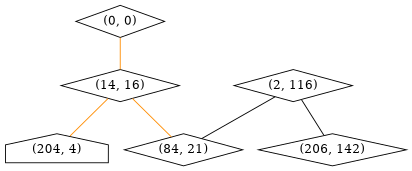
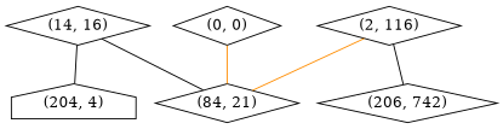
  graph {
    node [shape=diamond]
    edge [color=black weight=1]
    "(0, 0)"
    "(14, 16)"
    n3 [label="(84, 21)"]
    "(204, 4)" [shape=house]
    n5 [label="(2, 116)"]
-   "(206, 142)"
-   "(0, 0)" -- "(14, 16)" [color=darkorange weight=4]
-   "(14, 16)" -- n3 [color=darkorange]
-   "(14, 16)" -- "(204, 4)" [color=darkorange]
-   n5 -- n3
+   "(206, 142)" [label="(206, 742)"]
+   "(0, 0)" -- n3 [color=darkorange weight=4]
+   "(14, 16)" -- n3
+   "(14, 16)" -- "(204, 4)"
+   n5 -- n3 [color=darkorange]
    n5 -- "(206, 142)"
  }
